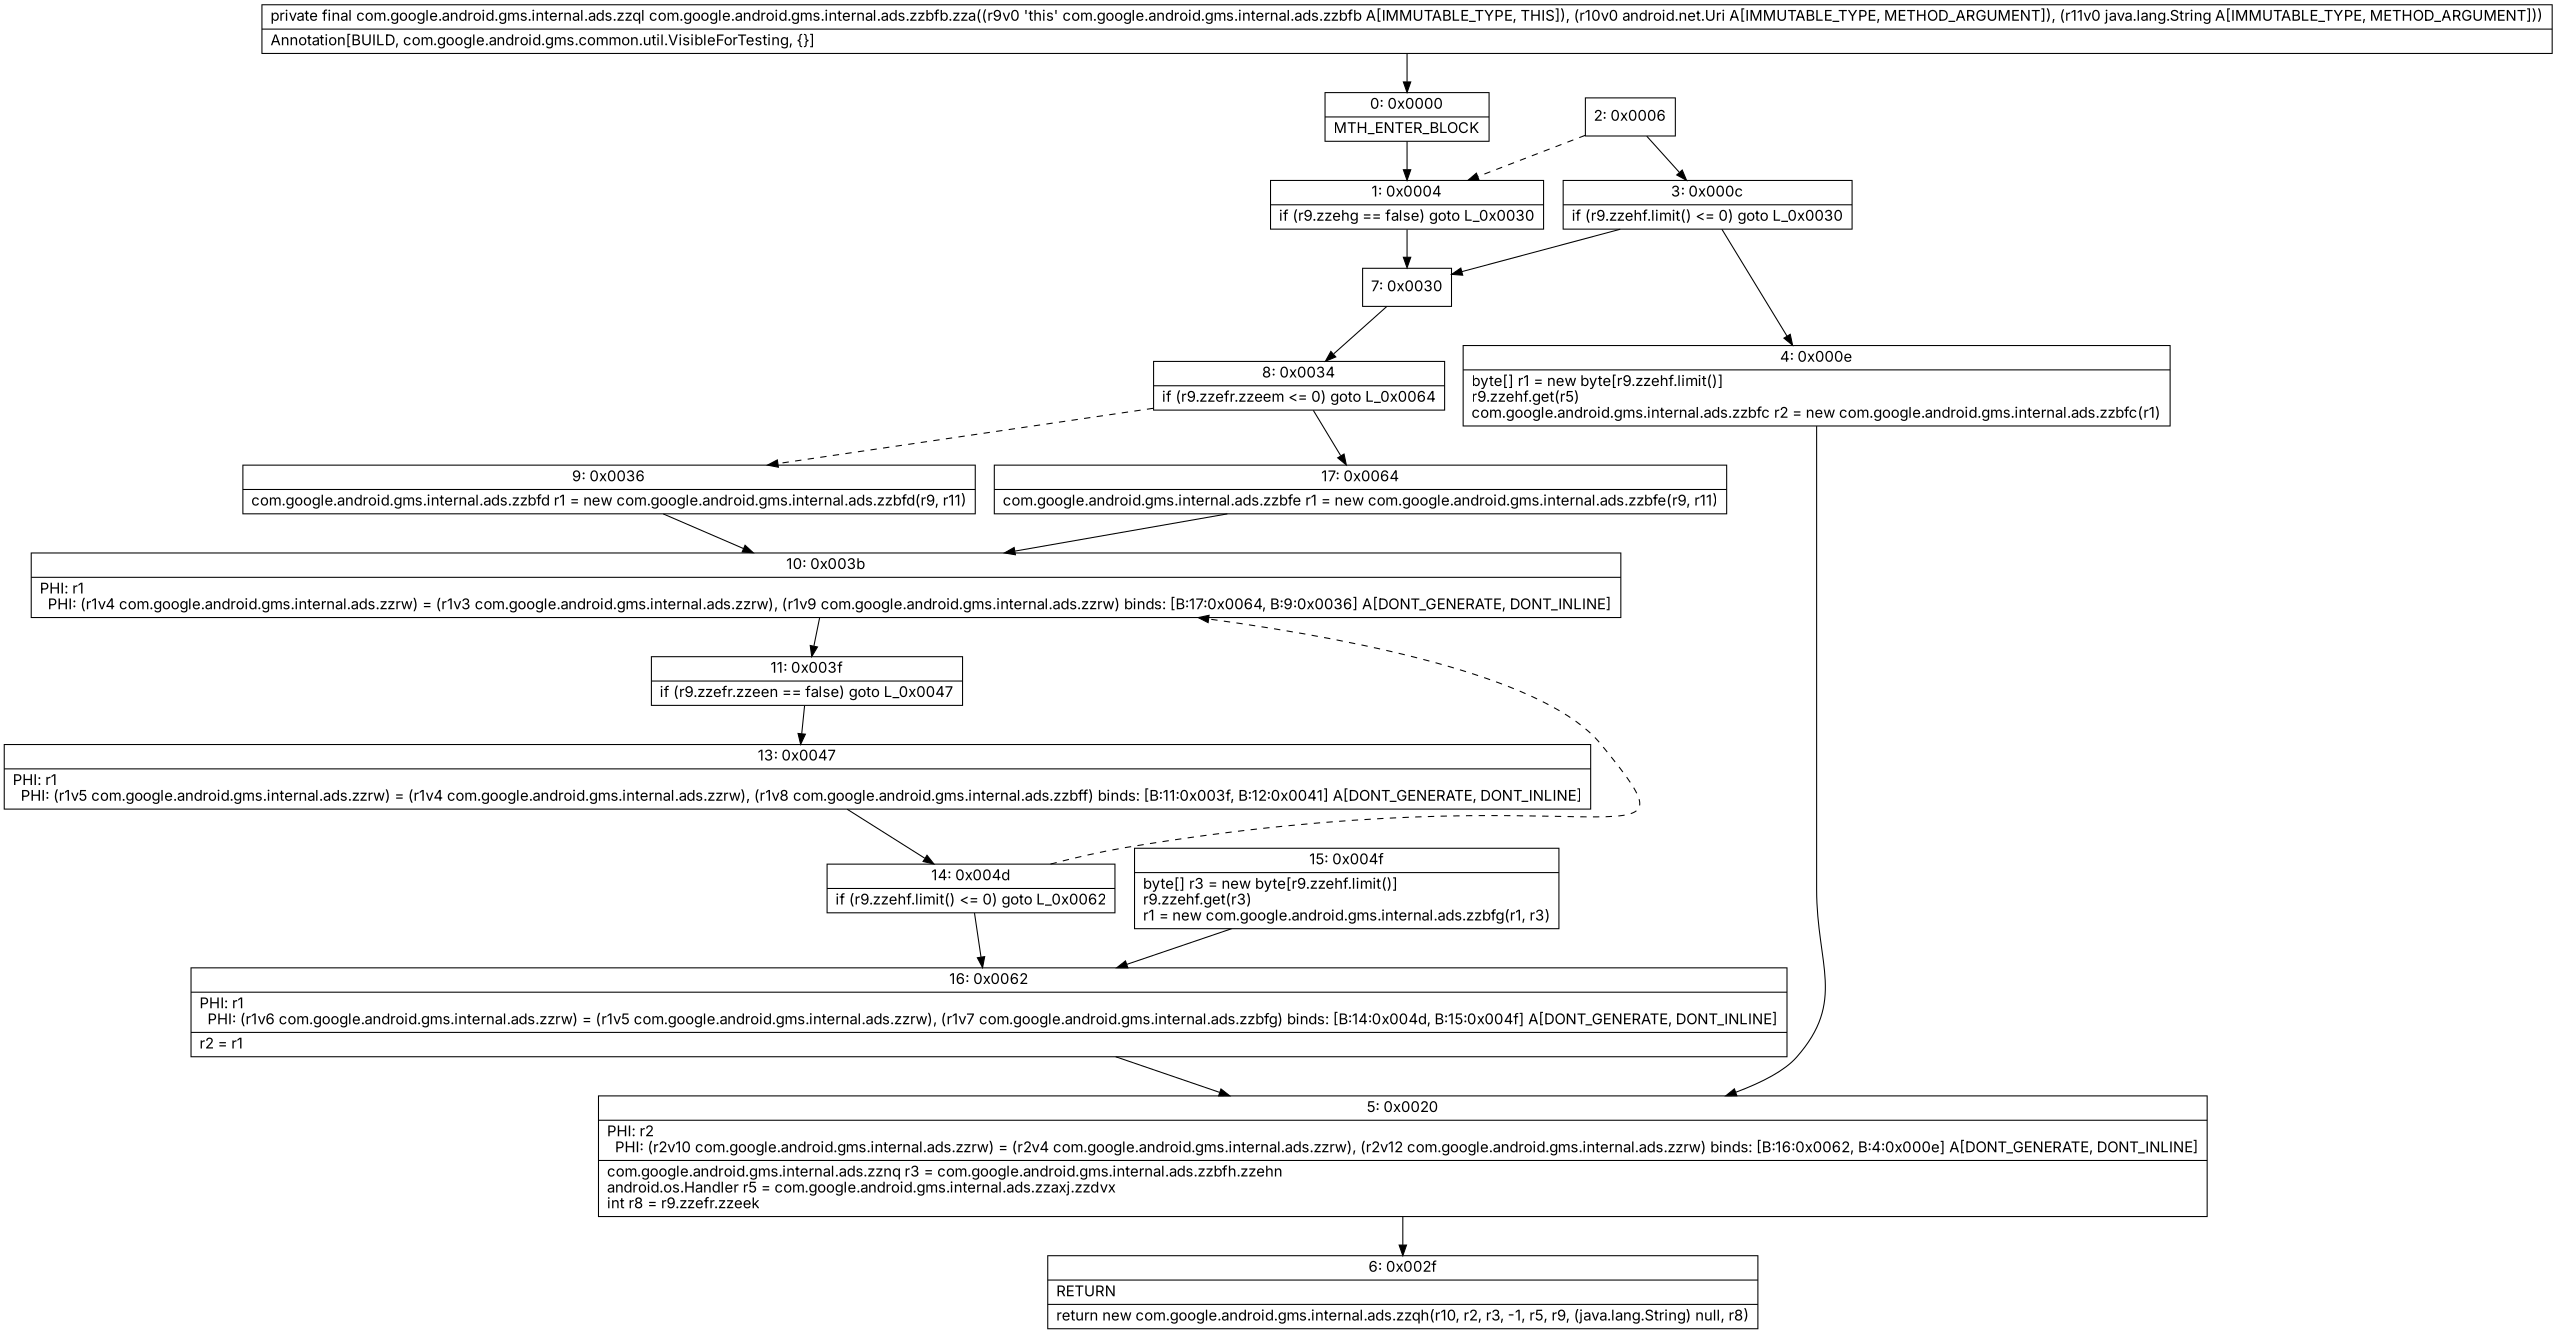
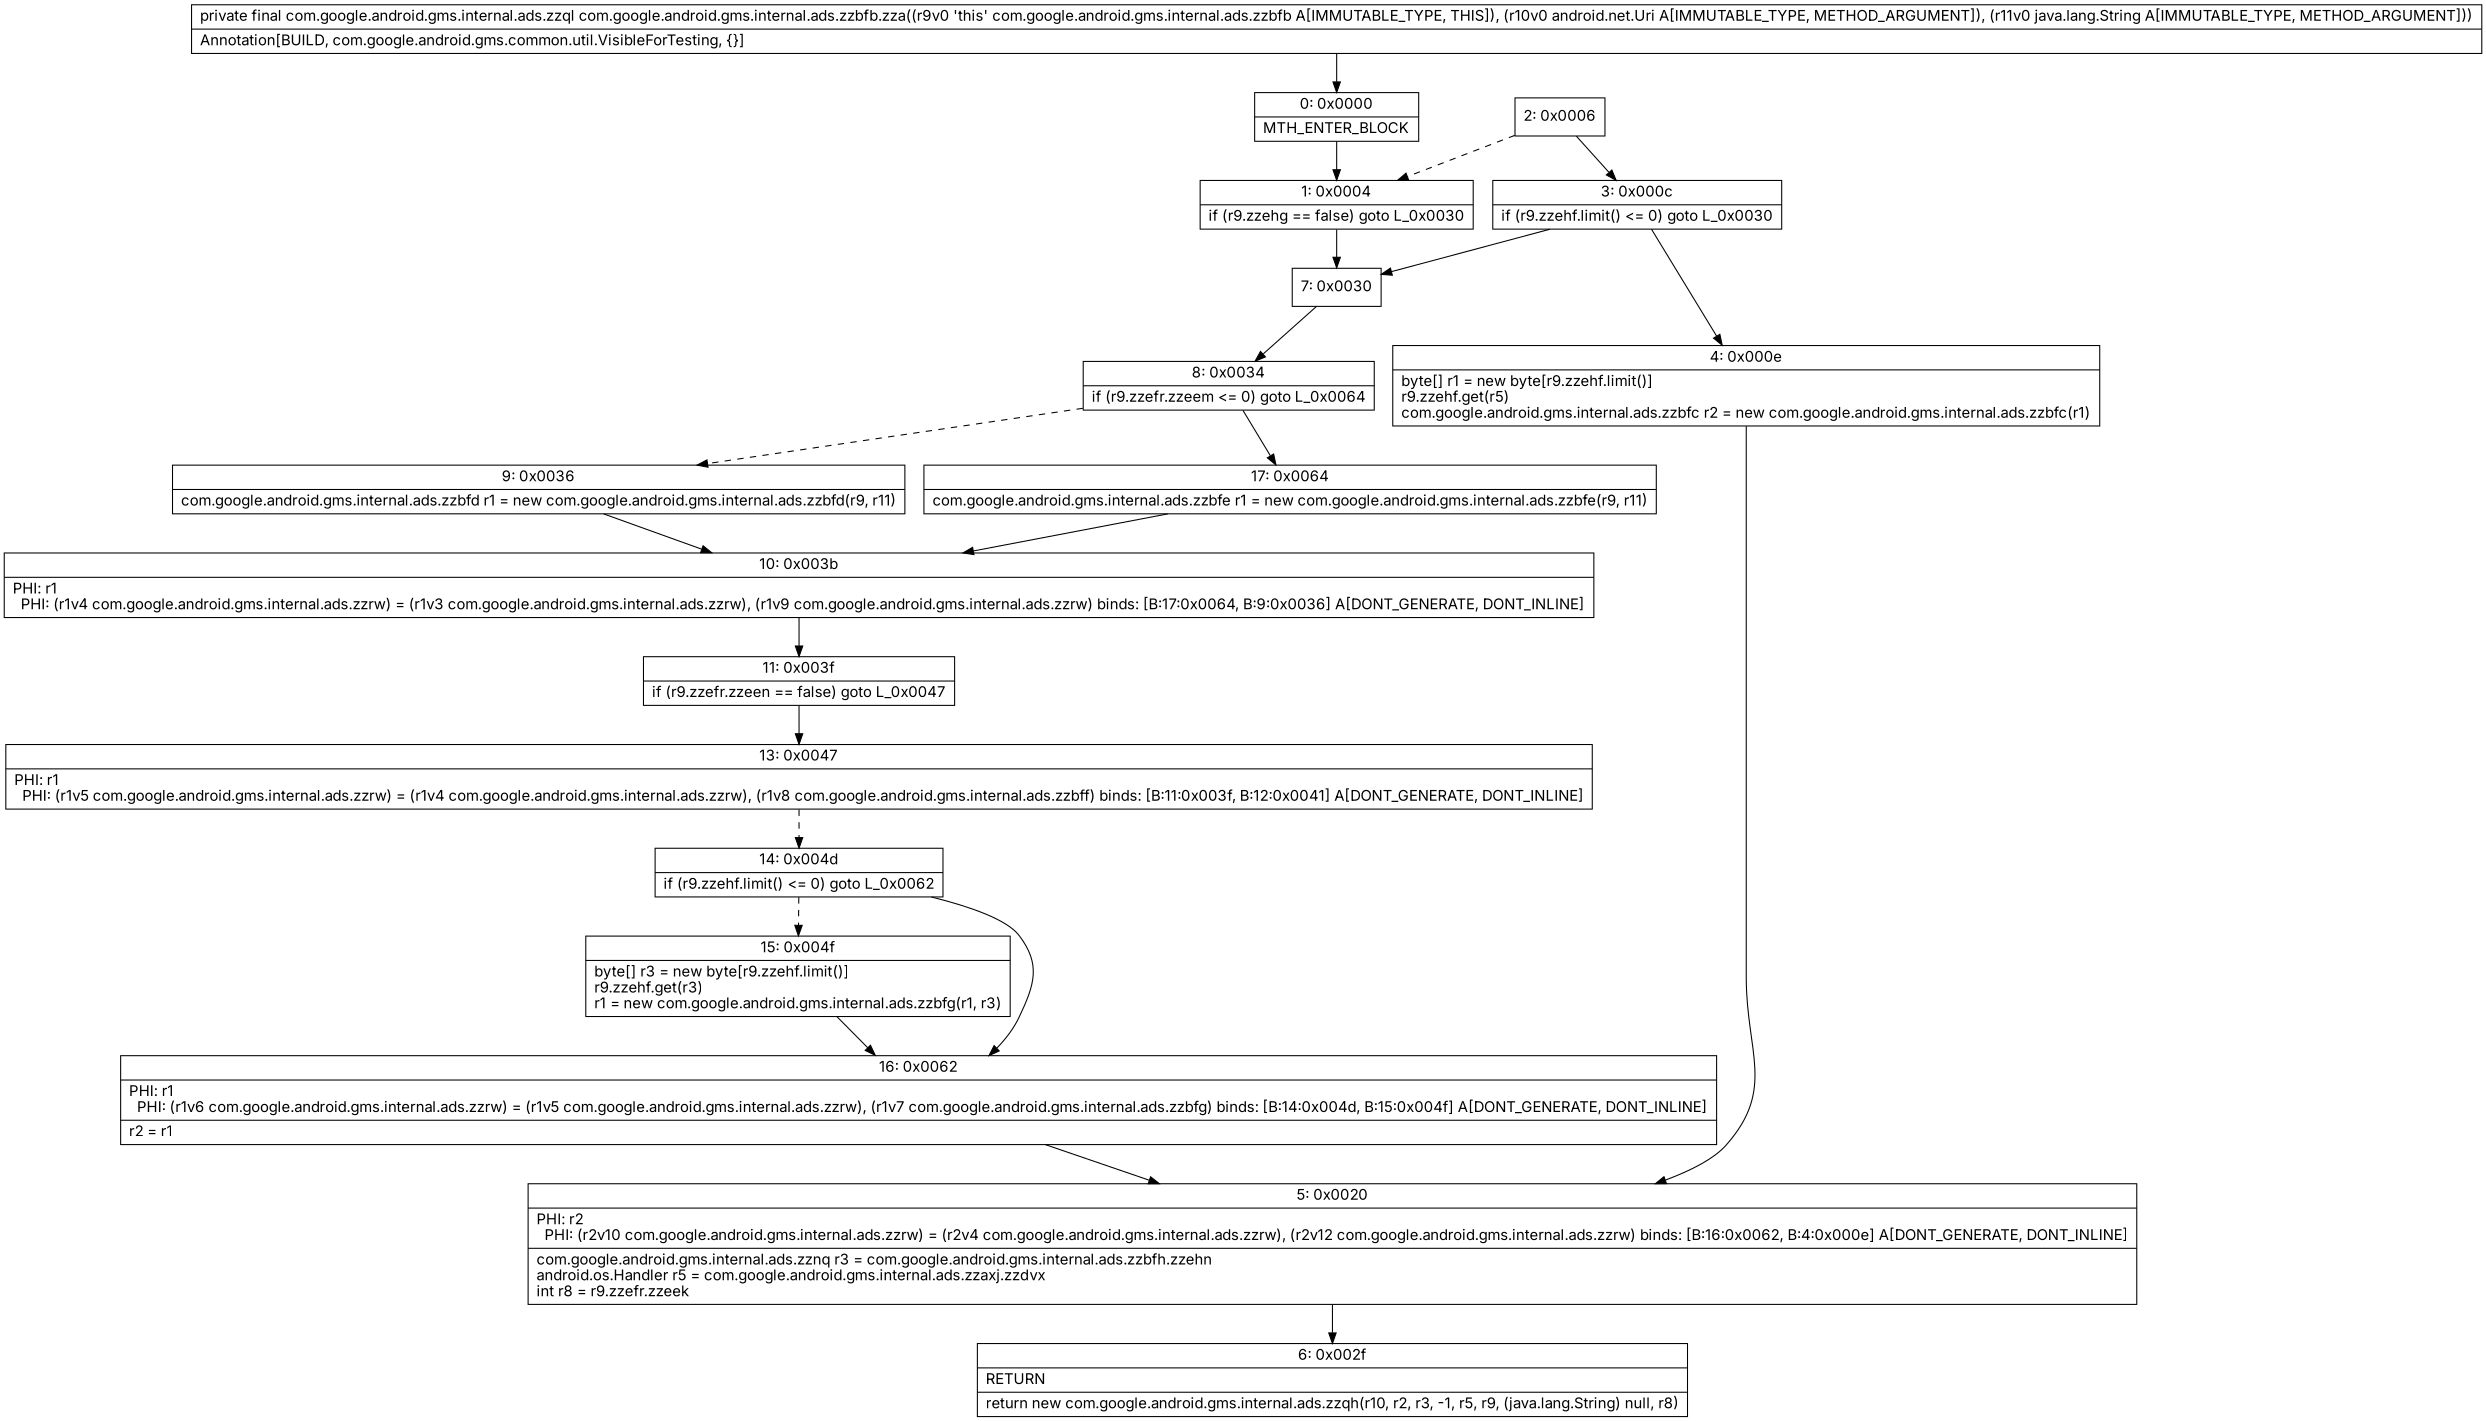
  digraph {
    fontname=Inter
    node [fontname=Inter shape=record]
    edge [fontname=Inter]
    n1 [label="{0\:\ 0x0000|MTH_ENTER_BLOCK\l}"]
    n2 [label="{1\:\ 0x0004|if (r9.zzehg == false) goto L_0x0030\l}"]
    n3 [label="{7\:\ 0x0030}"]
    n4 [label="{2\:\ 0x0006}"]
    n5 [label="{3\:\ 0x000c|if (r9.zzehf.limit() \<= 0) goto L_0x0030\l}"]
    n6 [label="{8\:\ 0x0034|if (r9.zzefr.zzeem \<= 0) goto L_0x0064\l}"]
    n7 [label="{4\:\ 0x000e|byte[] r1 = new byte[r9.zzehf.limit()]\lr9.zzehf.get(r5)\lcom.google.android.gms.internal.ads.zzbfc r2 = new com.google.android.gms.internal.ads.zzbfc(r1)\l}"]
    n8 [label="{5\:\ 0x0020|PHI: r2 \l  PHI: (r2v10 com.google.android.gms.internal.ads.zzrw) = (r2v4 com.google.android.gms.internal.ads.zzrw), (r2v12 com.google.android.gms.internal.ads.zzrw) binds: [B:16:0x0062, B:4:0x000e] A[DONT_GENERATE, DONT_INLINE]\l|com.google.android.gms.internal.ads.zznq r3 = com.google.android.gms.internal.ads.zzbfh.zzehn\landroid.os.Handler r5 = com.google.android.gms.internal.ads.zzaxj.zzdvx\lint r8 = r9.zzefr.zzeek\l}"]
    n9 [label="{6\:\ 0x002f|RETURN\l|return new com.google.android.gms.internal.ads.zzqh(r10, r2, r3, \-1, r5, r9, (java.lang.String) null, r8)\l}"]
    n10 [label="{9\:\ 0x0036|com.google.android.gms.internal.ads.zzbfd r1 = new com.google.android.gms.internal.ads.zzbfd(r9, r11)\l}"]
    n11 [label="{17\:\ 0x0064|com.google.android.gms.internal.ads.zzbfe r1 = new com.google.android.gms.internal.ads.zzbfe(r9, r11)\l}"]
    n12 [label="{10\:\ 0x003b|PHI: r1 \l  PHI: (r1v4 com.google.android.gms.internal.ads.zzrw) = (r1v3 com.google.android.gms.internal.ads.zzrw), (r1v9 com.google.android.gms.internal.ads.zzrw) binds: [B:17:0x0064, B:9:0x0036] A[DONT_GENERATE, DONT_INLINE]\l}"]
    n13 [label="{11\:\ 0x003f|if (r9.zzefr.zzeen == false) goto L_0x0047\l}"]
    n14 [label="{13\:\ 0x0047|PHI: r1 \l  PHI: (r1v5 com.google.android.gms.internal.ads.zzrw) = (r1v4 com.google.android.gms.internal.ads.zzrw), (r1v8 com.google.android.gms.internal.ads.zzbff) binds: [B:11:0x003f, B:12:0x0041] A[DONT_GENERATE, DONT_INLINE]\l}"]
    n15 [label="{14\:\ 0x004d|if (r9.zzehf.limit() \<= 0) goto L_0x0062\l}"]
    n16 [label="{15\:\ 0x004f|byte[] r3 = new byte[r9.zzehf.limit()]\lr9.zzehf.get(r3)\lr1 = new com.google.android.gms.internal.ads.zzbfg(r1, r3)\l}"]
    n17 [label="{16\:\ 0x0062|PHI: r1 \l  PHI: (r1v6 com.google.android.gms.internal.ads.zzrw) = (r1v5 com.google.android.gms.internal.ads.zzrw), (r1v7 com.google.android.gms.internal.ads.zzbfg) binds: [B:14:0x004d, B:15:0x004f] A[DONT_GENERATE, DONT_INLINE]\l|r2 = r1\l}"]
    n18 [label="{private final com.google.android.gms.internal.ads.zzql com.google.android.gms.internal.ads.zzbfb.zza((r9v0 'this' com.google.android.gms.internal.ads.zzbfb A[IMMUTABLE_TYPE, THIS]), (r10v0 android.net.Uri A[IMMUTABLE_TYPE, METHOD_ARGUMENT]), (r11v0 java.lang.String A[IMMUTABLE_TYPE, METHOD_ARGUMENT]))  | Annotation[BUILD, com.google.android.gms.common.util.VisibleForTesting, \{\}]\l}"]
    n1 -> n2
    n2 -> n3
    n3 -> n6
    n4 -> n2 [style=dashed]
    n4 -> n5
    n5 -> n3
    n5 -> n7 [style=solid]
    n6 -> n10 [style=dashed]
    n6 -> n11
    n7 -> n8
    n8 -> n9
    n10 -> n12
    n11 -> n12
    n12 -> n13
    n13 -> n14
-   n14 -> n15
-   n15 -> n12 [style=dashed]
+   n14 -> n15 [style=dashed]
+   n15 -> n16 [style=dashed]
    n15 -> n17
    n16 -> n17
    n17 -> n8
    n18 -> n1
  }
